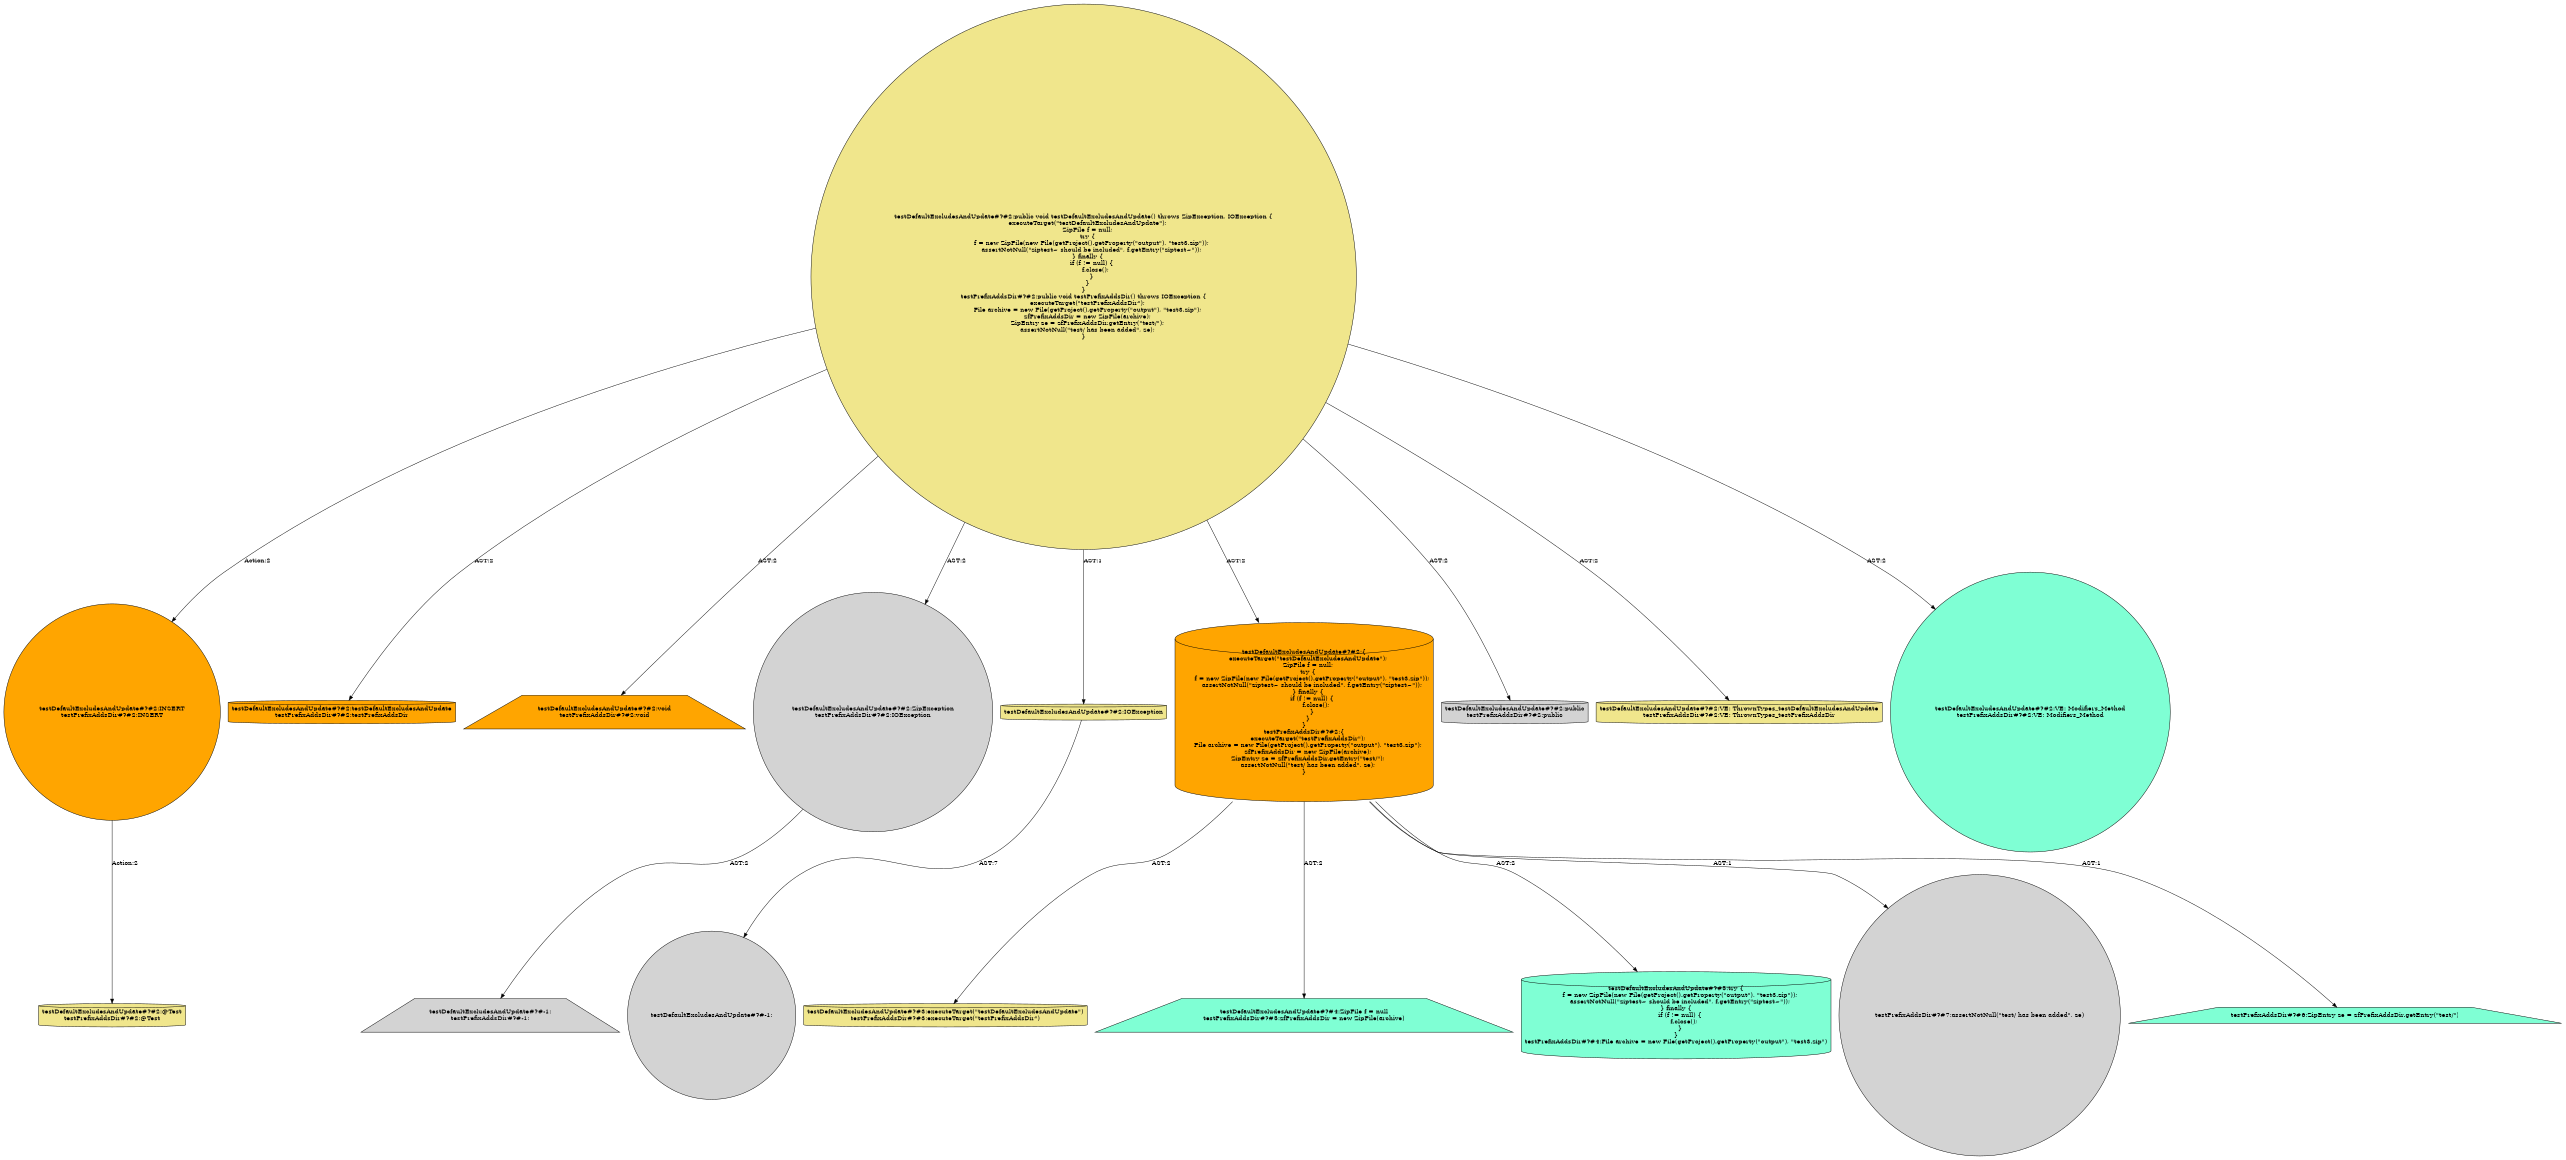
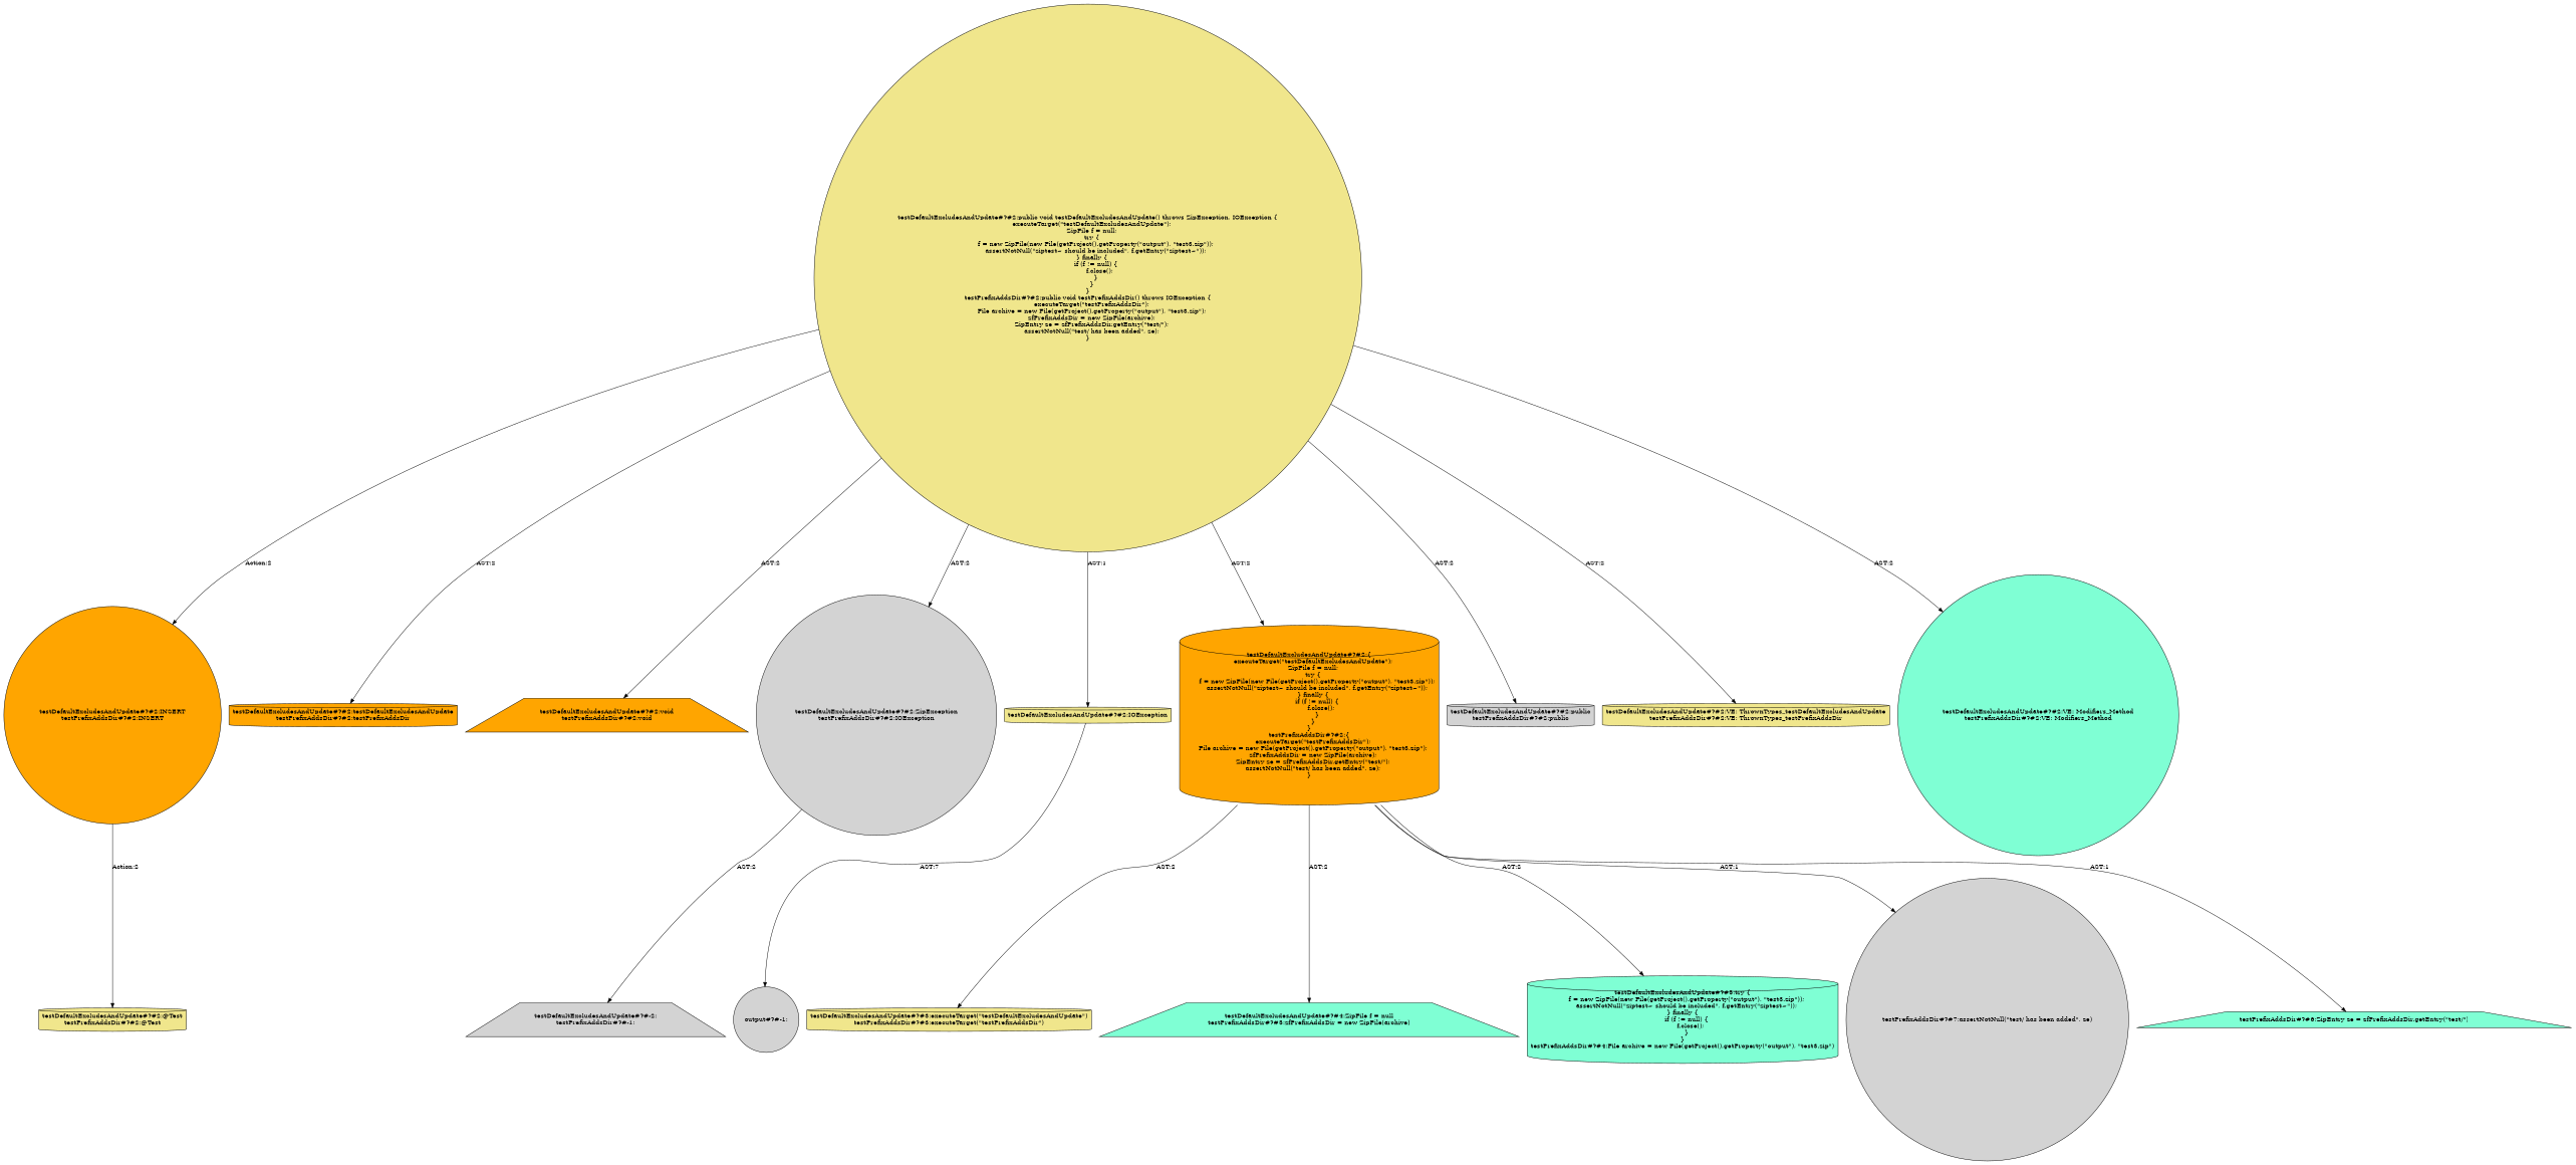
  digraph {
    node [fillcolor=khaki shape=cylinder style=filled]
    n1 [fillcolor=orange label="testDefaultExcludesAndUpdate#?#2:INSERT\ntestPrefixAddsDir#?#2:INSERT" shape=circle]
    n2 [label="testDefaultExcludesAndUpdate#?#2:@Test\ntestPrefixAddsDir#?#2:@Test"]
    n3 [label="testDefaultExcludesAndUpdate#?#2:public void testDefaultExcludesAndUpdate() throws ZipException, IOException \{\n    executeTarget(\"testDefaultExcludesAndUpdate\");\n    ZipFile f = null;\n    try \{\n        f = new ZipFile(new File(getProject().getProperty(\"output\"), \"test3.zip\"));\n        assertNotNull(\"ziptest~ should be included\", f.getEntry(\"ziptest~\"));\n    \} finally \{\n        if (f != null) \{\n            f.close();\n        \}\n    \}\n\}\ntestPrefixAddsDir#?#2:public void testPrefixAddsDir() throws IOException \{\n    executeTarget(\"testPrefixAddsDir\");\n    File archive = new File(getProject().getProperty(\"output\"), \"test3.zip\");\n    zfPrefixAddsDir = new ZipFile(archive);\n    ZipEntry ze = zfPrefixAddsDir.getEntry(\"test/\");\n    assertNotNull(\"test/ has been added\", ze);\n\}" shape=circle]
    n4 [fillcolor=orange label="testDefaultExcludesAndUpdate#?#2:testDefaultExcludesAndUpdate\ntestPrefixAddsDir#?#2:testPrefixAddsDir"]
    n5 [fillcolor=orange label="testDefaultExcludesAndUpdate#?#2:void\ntestPrefixAddsDir#?#2:void" shape=trapezium]
    n6 [fillcolor=lightgrey label="testDefaultExcludesAndUpdate#?#2:ZipException\ntestPrefixAddsDir#?#2:IOException" shape=circle]
    n7 [label="testDefaultExcludesAndUpdate#?#2:IOException"]
    n8 [fillcolor=orange label="testDefaultExcludesAndUpdate#?#2:\{\n    executeTarget(\"testDefaultExcludesAndUpdate\");\n    ZipFile f = null;\n    try \{\n        f = new ZipFile(new File(getProject().getProperty(\"output\"), \"test3.zip\"));\n        assertNotNull(\"ziptest~ should be included\", f.getEntry(\"ziptest~\"));\n    \} finally \{\n        if (f != null) \{\n            f.close();\n        \}\n    \}\n\}\ntestPrefixAddsDir#?#2:\{\n    executeTarget(\"testPrefixAddsDir\");\n    File archive = new File(getProject().getProperty(\"output\"), \"test3.zip\");\n    zfPrefixAddsDir = new ZipFile(archive);\n    ZipEntry ze = zfPrefixAddsDir.getEntry(\"test/\");\n    assertNotNull(\"test/ has been added\", ze);\n\}"]
    n9 [fillcolor=lightgrey label="testDefaultExcludesAndUpdate#?#2:public\ntestPrefixAddsDir#?#2:public"]
    n10 [label="testDefaultExcludesAndUpdate#?#2:VE: ThrownTypes_testDefaultExcludesAndUpdate\ntestPrefixAddsDir#?#2:VE: ThrownTypes_testPrefixAddsDir"]
    n11 [fillcolor=aquamarine label="testDefaultExcludesAndUpdate#?#2:VE: Modifiers_Method\ntestPrefixAddsDir#?#2:VE: Modifiers_Method" shape=circle]
-   n12 [fillcolor=lightgrey label="testDefaultExcludesAndUpdate#?#-1:\ntestPrefixAddsDir#?#-1:" shape=trapezium]
-   n13 [fillcolor=lightgrey label="testDefaultExcludesAndUpdate#?#-1:" shape=circle]
+   n12 [fillcolor=lightgrey label="testDefaultExcludesAndUpdate#?#-2:\ntestPrefixAddsDir#?#-1:" shape=trapezium]
+   n13 [fillcolor=lightgrey label="output#?#-1:" shape=circle]
    n14 [label="testDefaultExcludesAndUpdate#?#3:executeTarget(\"testDefaultExcludesAndUpdate\")\ntestPrefixAddsDir#?#3:executeTarget(\"testPrefixAddsDir\")"]
    n15 [fillcolor=aquamarine label="testDefaultExcludesAndUpdate#?#4:ZipFile f = null\ntestPrefixAddsDir#?#5:zfPrefixAddsDir = new ZipFile(archive)" shape=trapezium]
    n16 [fillcolor=aquamarine label="testDefaultExcludesAndUpdate#?#5:try \{\n    f = new ZipFile(new File(getProject().getProperty(\"output\"), \"test3.zip\"));\n    assertNotNull(\"ziptest~ should be included\", f.getEntry(\"ziptest~\"));\n\} finally \{\n    if (f != null) \{\n        f.close();\n    \}\n\}\ntestPrefixAddsDir#?#4:File archive = new File(getProject().getProperty(\"output\"), \"test3.zip\")"]
    n17 [fillcolor=lightgrey label="testPrefixAddsDir#?#7:assertNotNull(\"test/ has been added\", ze)" shape=circle]
    n18 [fillcolor=aquamarine label="testPrefixAddsDir#?#6:ZipEntry ze = zfPrefixAddsDir.getEntry(\"test/\")" shape=trapezium]
    n1 -> n2 [label="Action:2"]
    n3 -> n1 [label="Action:2"]
    n3 -> n4 [label="AST:2"]
    n3 -> n5 [label="AST:2"]
    n3 -> n6 [label="AST:2"]
    n3 -> n7 [label="AST:1"]
    n3 -> n8 [label="AST:2"]
    n3 -> n9 [label="AST:2"]
    n3 -> n10 [label="AST:2"]
    n3 -> n11 [label="AST:2"]
    n6 -> n12 [label="AST:2"]
    n7 -> n13 [label="AST:7"]
    n8 -> n14 [label="AST:2"]
    n8 -> n15 [label="AST:2"]
    n8 -> n16 [label="AST:2"]
    n8 -> n17 [label="AST:1"]
    n8 -> n18 [label="AST:1"]
  }
